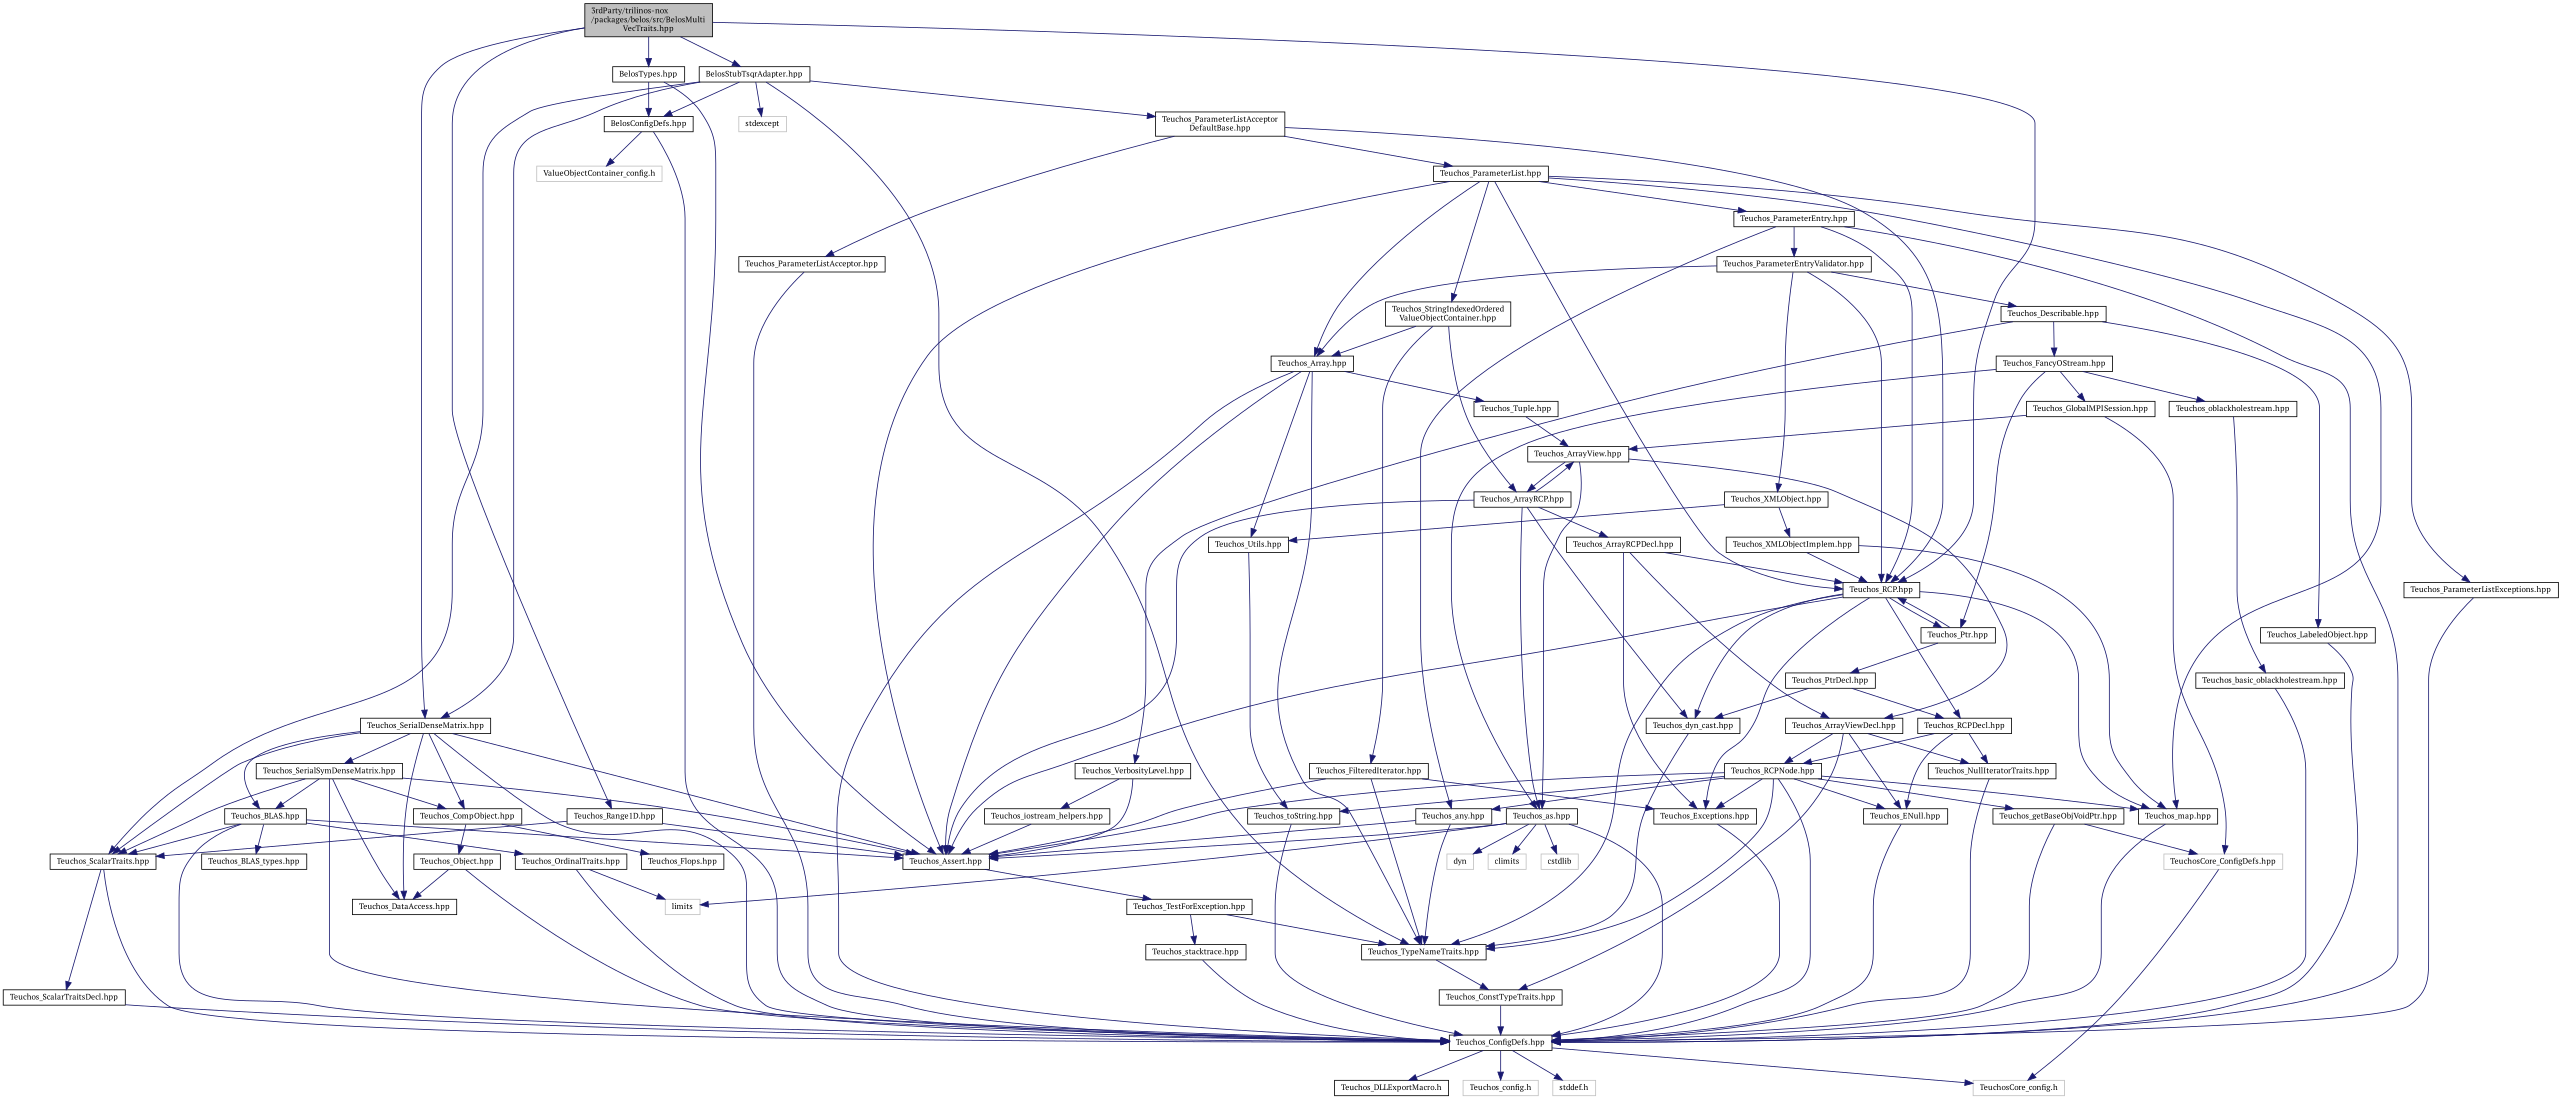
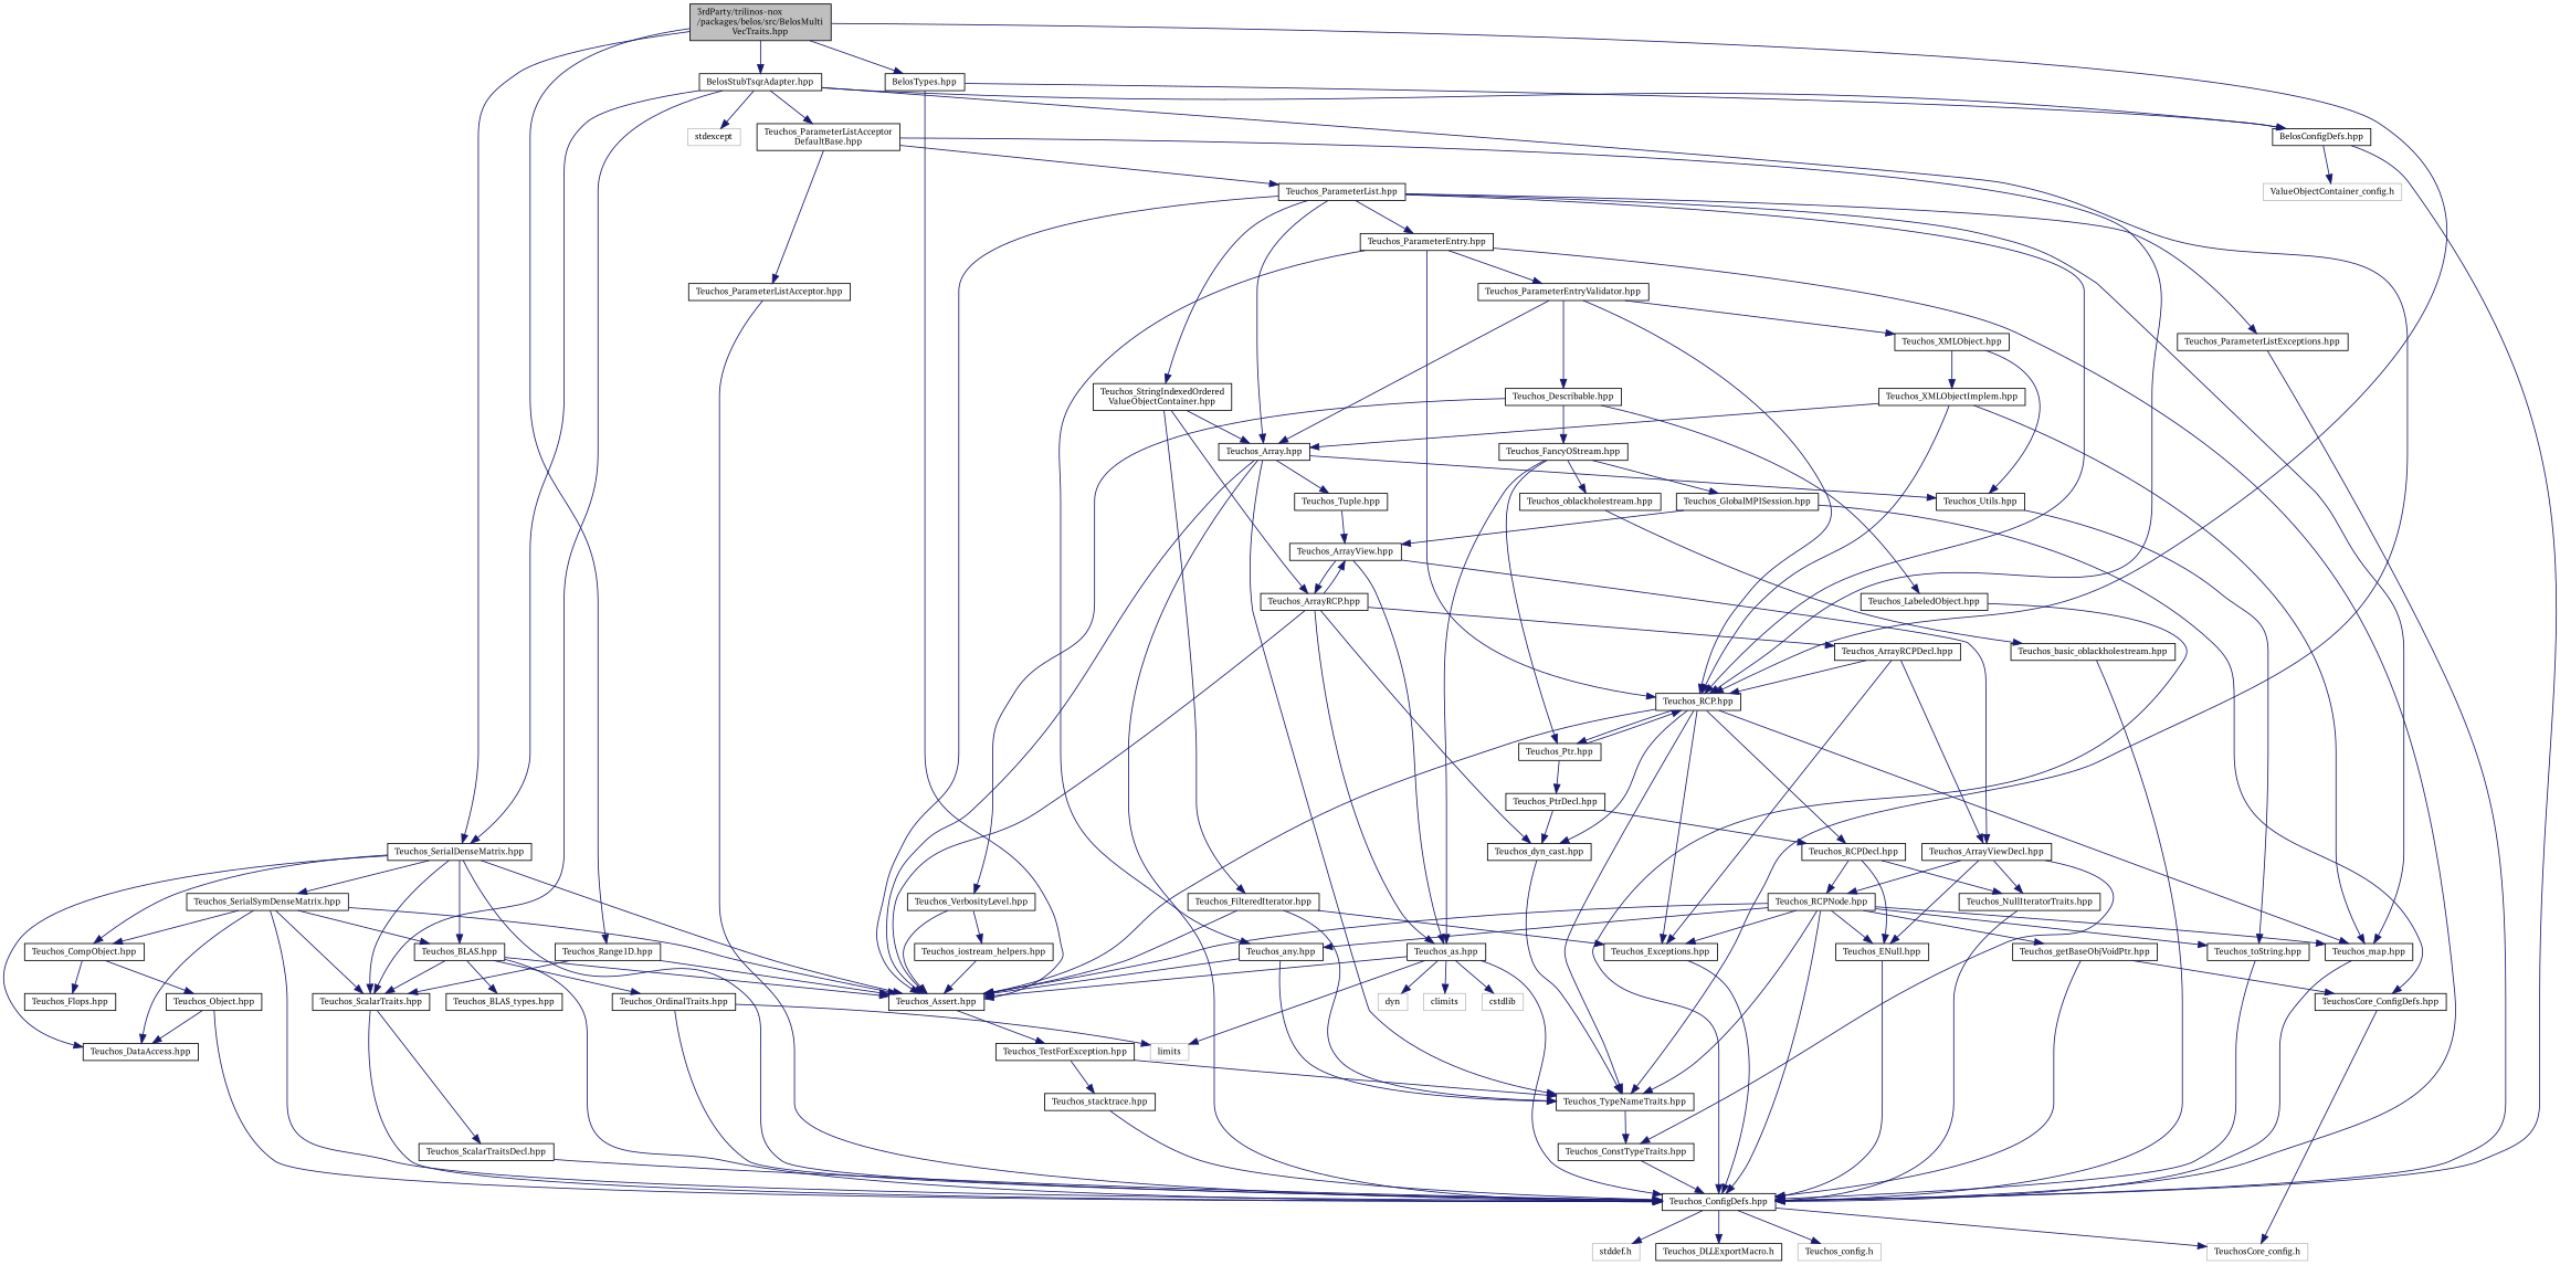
  digraph {
    fontname="PT Serif"
    node [color=black fillcolor=white fontname="PT Serif" fontsize=10 shape=record style=filled]
    edge [color=midnightblue fontname="PT Serif" fontsize=10 labelfontname=Helvetica labelfontsize=10 style=solid]
    n1 [fillcolor=grey75 fontcolor=black height=0.2 label="3rdParty/trilinos-nox\l/packages/belos/src/BelosMulti\lVecTraits.hpp" width=0.4]
    n2 [height=0.2 label="BelosTypes.hpp" width=0.4]
    n3 [height=0.2 label="BelosStubTsqrAdapter.hpp" width=0.4]
    n4 [height=0.2 label="Teuchos_RCP.hpp" width=0.4]
    n5 [height=0.2 label="Teuchos_SerialDenseMatrix.hpp" width=0.4]
    n6 [height=0.2 label="Teuchos_Range1D.hpp" width=0.4]
    n7 [height=0.2 label="BelosConfigDefs.hpp" width=0.4]
    n8 [height=0.2 label="Teuchos_Assert.hpp" width=0.4]
    n9 [height=0.2 label="Teuchos_TypeNameTraits.hpp" width=0.4]
    n10 [height=0.2 label="Teuchos_ParameterListAcceptor\lDefaultBase.hpp" width=0.4]
    n11 [height=0.2 label="Teuchos_ScalarTraits.hpp" width=0.4]
    n12 [color=grey75 height=0.2 label=stdexcept width=0.4]
    n13 [height=0.2 label="Teuchos_RCPDecl.hpp" width=0.4]
    n14 [height=0.2 label="Teuchos_map.hpp" width=0.4]
    n15 [height=0.2 label="Teuchos_Exceptions.hpp" width=0.4]
    n16 [height=0.2 label="Teuchos_Ptr.hpp" width=0.4]
    n17 [height=0.2 label="Teuchos_dyn_cast.hpp" width=0.4]
    n18 [height=0.2 label="Teuchos_ConfigDefs.hpp" width=0.4]
    n19 [height=0.2 label="Teuchos_CompObject.hpp" width=0.4]
    n20 [height=0.2 label="Teuchos_DataAccess.hpp" width=0.4]
    n21 [height=0.2 label="Teuchos_BLAS.hpp" width=0.4]
    n22 [height=0.2 label="Teuchos_SerialSymDenseMatrix.hpp" width=0.4]
    n23 [color=grey75 height=0.2 label="ValueObjectContainer_config.h" width=0.4]
    n24 [height=0.2 label="Teuchos_TestForException.hpp" width=0.4]
    n25 [color=grey75 height=0.2 label="TeuchosCore_config.h" width=0.4]
    n26 [color=grey75 height=0.2 label="Teuchos_config.h" width=0.4]
    n27 [color=grey75 height=0.2 label="stddef.h" width=0.4]
    n28 [height=0.2 label="Teuchos_DLLExportMacro.h" width=0.4]
    n29 [height=0.2 label="Teuchos_stacktrace.hpp" width=0.4]
    n30 [height=0.2 label="Teuchos_ConstTypeTraits.hpp" width=0.4]
    n31 [height=0.2 label="Teuchos_ParameterListAcceptor.hpp" width=0.4]
    n32 [height=0.2 label="Teuchos_ParameterList.hpp" width=0.4]
    n33 [height=0.2 label="Teuchos_ScalarTraitsDecl.hpp" width=0.4]
    n34 [height=0.2 label="Teuchos_ParameterListExceptions.hpp" width=0.4]
    n35 [height=0.2 label="Teuchos_ParameterEntry.hpp" width=0.4]
    n36 [height=0.2 label="Teuchos_Array.hpp" width=0.4]
    n37 [height=0.2 label="Teuchos_StringIndexedOrdered\lValueObjectContainer.hpp" width=0.4]
    n38 [height=0.2 label="Teuchos_RCPNode.hpp" width=0.4]
    n39 [height=0.2 label="Teuchos_ENull.hpp" width=0.4]
    n40 [height=0.2 label="Teuchos_NullIteratorTraits.hpp" width=0.4]
    n41 [height=0.2 label="Teuchos_PtrDecl.hpp" width=0.4]
    n42 [height=0.2 label="Teuchos_any.hpp" width=0.4]
    n43 [height=0.2 label="Teuchos_toString.hpp" width=0.4]
    n44 [height=0.2 label="Teuchos_getBaseObjVoidPtr.hpp" width=0.4]
-   n45 [color=grey75 height=0.2 label="TeuchosCore_ConfigDefs.hpp" width=0.4]
+   n45 [height=0.2 label="TeuchosCore_ConfigDefs.hpp" width=0.4]
    n46 [height=0.2 label="Teuchos_ParameterEntryValidator.hpp" width=0.4]
    n47 [height=0.2 label="Teuchos_Tuple.hpp" width=0.4]
    n48 [height=0.2 label="Teuchos_Utils.hpp" width=0.4]
    n49 [height=0.2 label="Teuchos_ArrayRCP.hpp" width=0.4]
    n50 [height=0.2 label="Teuchos_FilteredIterator.hpp" width=0.4]
    n51 [height=0.2 label="Teuchos_XMLObject.hpp" width=0.4]
    n52 [height=0.2 label="Teuchos_Describable.hpp" width=0.4]
    n53 [height=0.2 label="Teuchos_XMLObjectImplem.hpp" width=0.4]
    n54 [height=0.2 label="Teuchos_VerbosityLevel.hpp" width=0.4]
    n55 [height=0.2 label="Teuchos_FancyOStream.hpp" width=0.4]
    n56 [height=0.2 label="Teuchos_LabeledObject.hpp" width=0.4]
    n57 [height=0.2 label="Teuchos_ArrayRCPDecl.hpp" width=0.4]
    n58 [height=0.2 label="Teuchos_ArrayView.hpp" width=0.4]
    n59 [height=0.2 label="Teuchos_as.hpp" width=0.4]
    n60 [height=0.2 label="Teuchos_ArrayViewDecl.hpp" width=0.4]
    n61 [color=grey75 height=0.2 label=limits width=0.4]
    n62 [color=grey75 height=0.2 label=cstdlib width=0.4]
    n63 [color=grey75 height=0.2 label=dyn width=0.4]
    n64 [color=grey75 height=0.2 label=climits width=0.4]
    n65 [height=0.2 label="Teuchos_iostream_helpers.hpp" width=0.4]
    n66 [height=0.2 label="Teuchos_GlobalMPISession.hpp" width=0.4]
    n67 [height=0.2 label="Teuchos_oblackholestream.hpp" width=0.4]
    n68 [height=0.2 label="Teuchos_basic_oblackholestream.hpp" width=0.4]
    n69 [height=0.2 label="Teuchos_Object.hpp" width=0.4]
    n70 [height=0.2 label="Teuchos_Flops.hpp" width=0.4]
    n71 [height=0.2 label="Teuchos_OrdinalTraits.hpp" width=0.4]
    n72 [height=0.2 label="Teuchos_BLAS_types.hpp" width=0.4]
    n1 -> n2
    n1 -> n3
    n1 -> n4
    n1 -> n5
    n1 -> n6
    n2 -> n7
    n2 -> n8
    n3 -> n5
    n3 -> n7
    n3 -> n9
    n3 -> n10
    n3 -> n11
    n3 -> n12
    n4 -> n8
    n4 -> n9
    n4 -> n13
    n4 -> n14
    n4 -> n15
    n4 -> n16
    n4 -> n17
    n5 -> n8
    n5 -> n11
    n5 -> n18
    n5 -> n19
    n5 -> n20
    n5 -> n21
    n5 -> n22
    n6 -> n8
    n6 -> n11
    n7 -> n18
    n7 -> n23
    n8 -> n24
    n9 -> n30
    n10 -> n4
    n10 -> n31
    n10 -> n32
    n11 -> n18
    n11 -> n33
    n13 -> n38
    n13 -> n39
    n13 -> n40
    n14 -> n18
    n15 -> n18
    n16 -> n4
    n16 -> n41
    n17 -> n9
    n18 -> n25
    n18 -> n26
    n18 -> n27
    n18 -> n28
    n19 -> n69
    n19 -> n70
    n21 -> n8
    n21 -> n11
    n21 -> n18
    n21 -> n71
    n21 -> n72
    n22 -> n8
    n22 -> n11
    n22 -> n18
    n22 -> n19
    n22 -> n20
    n22 -> n21
    n24 -> n9
    n24 -> n29
    n29 -> n18
    n30 -> n18
    n31 -> n18
    n32 -> n4
    n32 -> n8
    n32 -> n14
    n32 -> n34
    n32 -> n35
    n32 -> n36
    n32 -> n37
    n33 -> n18
    n34 -> n18
    n35 -> n4
    n35 -> n18
    n35 -> n42
    n35 -> n46
    n36 -> n8
    n36 -> n9
    n36 -> n18
    n36 -> n47
    n36 -> n48
    n37 -> n36
    n37 -> n49
    n37 -> n50
    n38 -> n8
    n38 -> n9
    n38 -> n14
    n38 -> n15
    n38 -> n18
    n38 -> n39
    n38 -> n42
    n38 -> n43
    n38 -> n44
    n39 -> n18
    n40 -> n18
    n41 -> n13
    n41 -> n17
    n42 -> n8
    n42 -> n9
    n43 -> n18
    n44 -> n18
    n44 -> n45
    n45 -> n25
    n46 -> n4
    n46 -> n36
    n46 -> n51
    n46 -> n52
    n47 -> n58
    n48 -> n43
    n49 -> n8
    n49 -> n17
    n49 -> n57
    n49 -> n58
    n49 -> n59
    n50 -> n8
    n50 -> n9
    n50 -> n15
    n51 -> n48
    n51 -> n53
    n52 -> n54
    n52 -> n55
    n52 -> n56
    n53 -> n4
    n53 -> n14
+   n53 -> n36
    n54 -> n8
    n54 -> n65
    n55 -> n16
    n55 -> n59
    n55 -> n66
    n55 -> n67
    n56 -> n18
    n57 -> n4
    n57 -> n15
    n57 -> n60
    n58 -> n49
    n58 -> n59
    n58 -> n60
    n59 -> n8
    n59 -> n18
    n59 -> n61
    n59 -> n62
    n59 -> n63
    n59 -> n64
    n60 -> n30
    n60 -> n38
    n60 -> n39
    n60 -> n40
    n65 -> n8
    n66 -> n45
    n66 -> n58
    n67 -> n68
    n68 -> n18
    n69 -> n18
    n69 -> n20
    n71 -> n18
    n71 -> n61
  }
